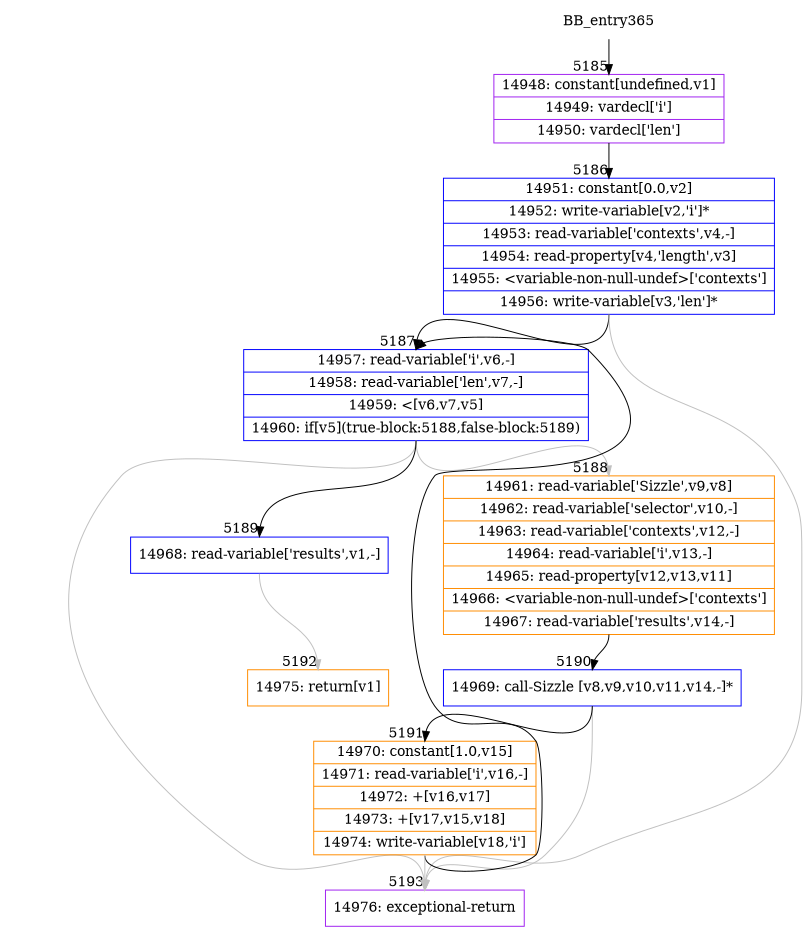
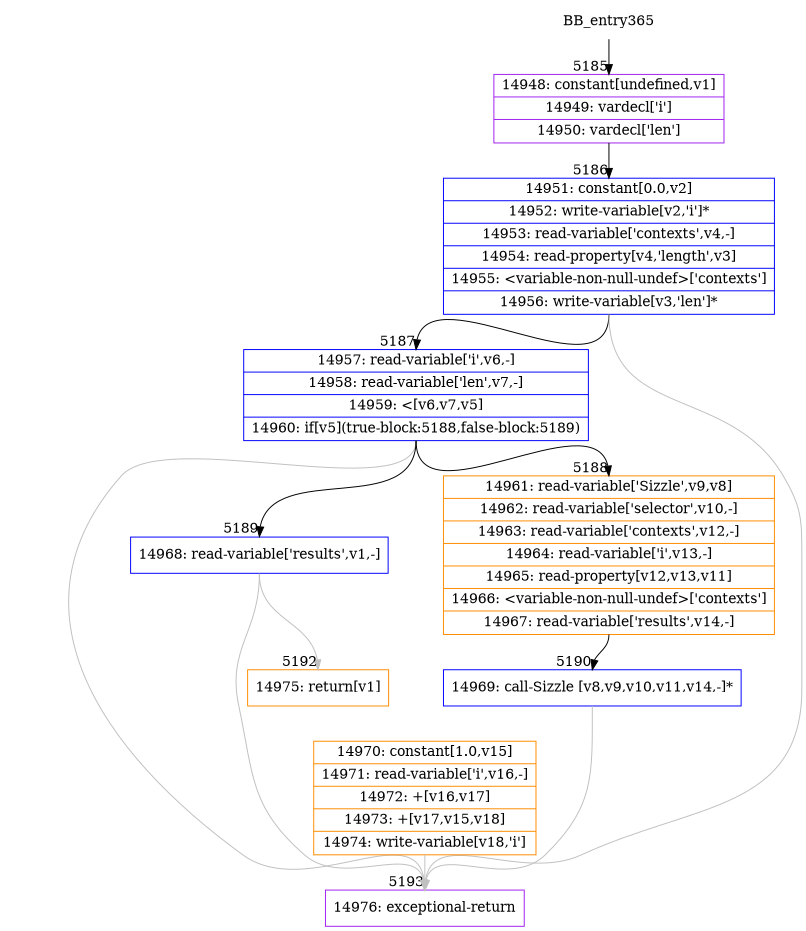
  digraph {
    rankdir=TD
    node [color=blue shape=record]
    edge [headport=n tailport=s]
    n1 [color=purple label=BB_entry365 shape=none]
    n2 [color=purple label="{14948: constant[undefined,v1]|14949: vardecl['i']|14950: vardecl['len']}"]
    n3 [label="{14951: constant[0.0,v2]|14952: write-variable[v2,'i']*|14953: read-variable['contexts',v4,-]|14954: read-property[v4,'length',v3]|14955: \<variable-non-null-undef\>['contexts']|14956: write-variable[v3,'len']*}"]
    n4 [label="{14957: read-variable['i',v6,-]|14958: read-variable['len',v7,-]|14959: \<[v6,v7,v5]|14960: if[v5](true-block:5188,false-block:5189)}"]
    n5 [color=purple label="{14976: exceptional-return}"]
    n6 [color=darkorange label="{14961: read-variable['Sizzle',v9,v8]|14962: read-variable['selector',v10,-]|14963: read-variable['contexts',v12,-]|14964: read-variable['i',v13,-]|14965: read-property[v12,v13,v11]|14966: \<variable-non-null-undef\>['contexts']|14967: read-variable['results',v14,-]}"]
    n7 [label="{14968: read-variable['results',v1,-]}"]
    n8 [label="{14969: call-Sizzle [v8,v9,v10,v11,v14,-]*}"]
    n9 [color=darkorange label="{14975: return[v1]}"]
    n10 [color=darkorange label="{14970: constant[1.0,v15]|14971: read-variable['i',v16,-]|14972: +[v16,v17]|14973: +[v17,v15,v18]|14974: write-variable[v18,'i']}"]
    n1 -> n2 [headlabel="    5185"]
    n2 -> n3 [headlabel="      5186"]
    n3 -> n4 [headlabel="      5187"]
    n3 -> n5 [color=gray headlabel="      5193"]
    n4 -> n5 [color=gray]
-   n4 -> n6 [headlabel="      5188" color=gray]
+   n4 -> n6 [headlabel="      5188"]
    n4 -> n7 [headlabel="      5189"]
    n6 -> n8 [headlabel="      5190"]
+   n7 -> n5 [color=gray]
    n7 -> n9 [color=gray headlabel="      5192"]
    n8 -> n5 [color=gray]
-   n8 -> n10 [headlabel="      5191"]
-   n10 -> n4
    n10 -> n5 [color=gray]
  }
